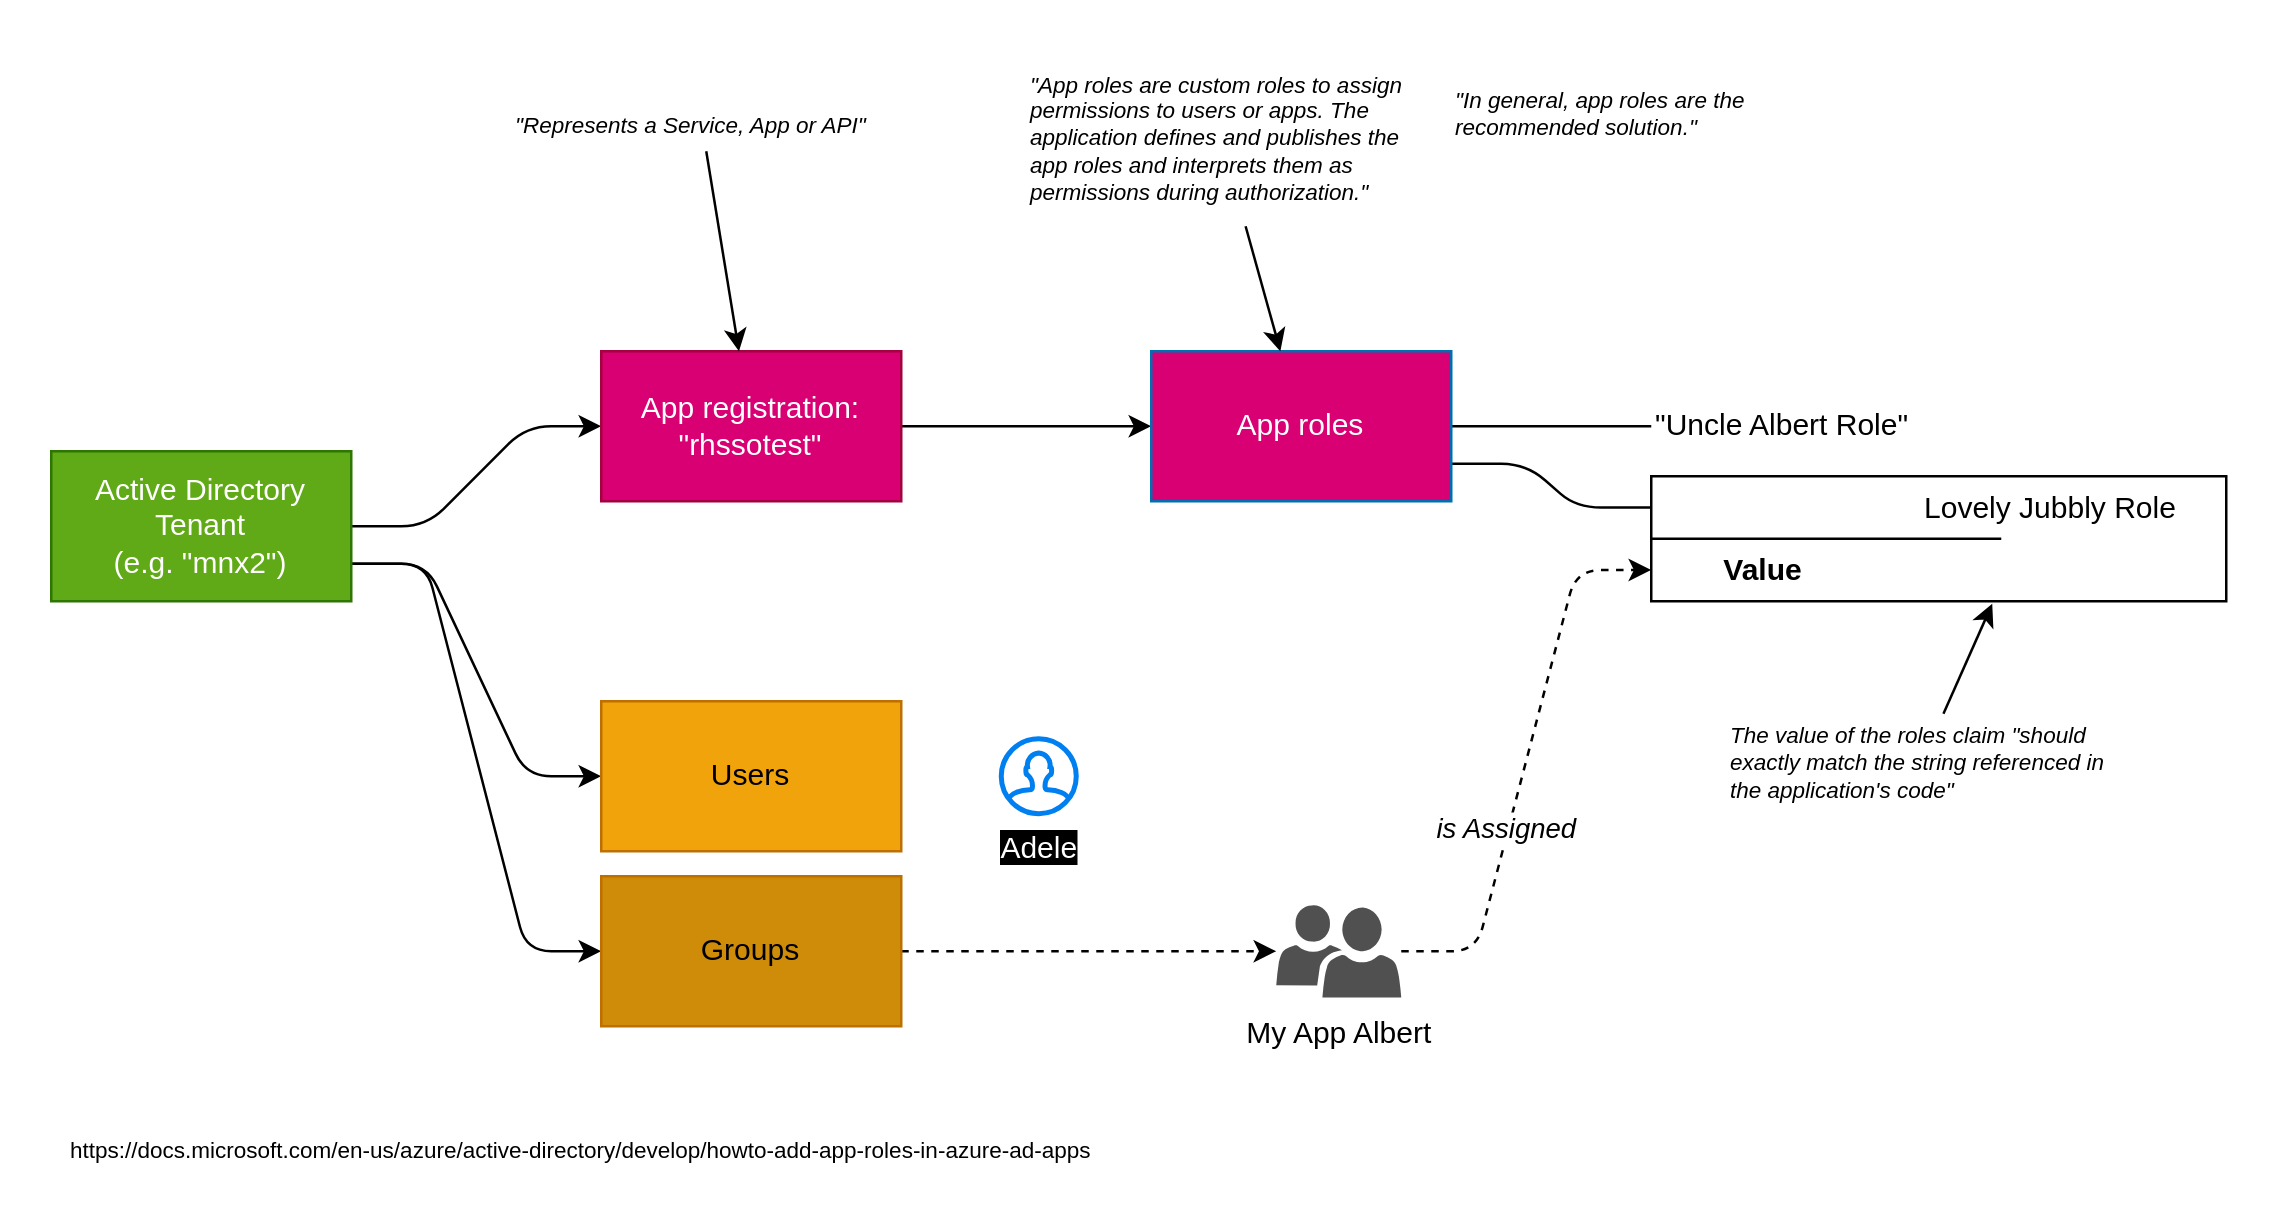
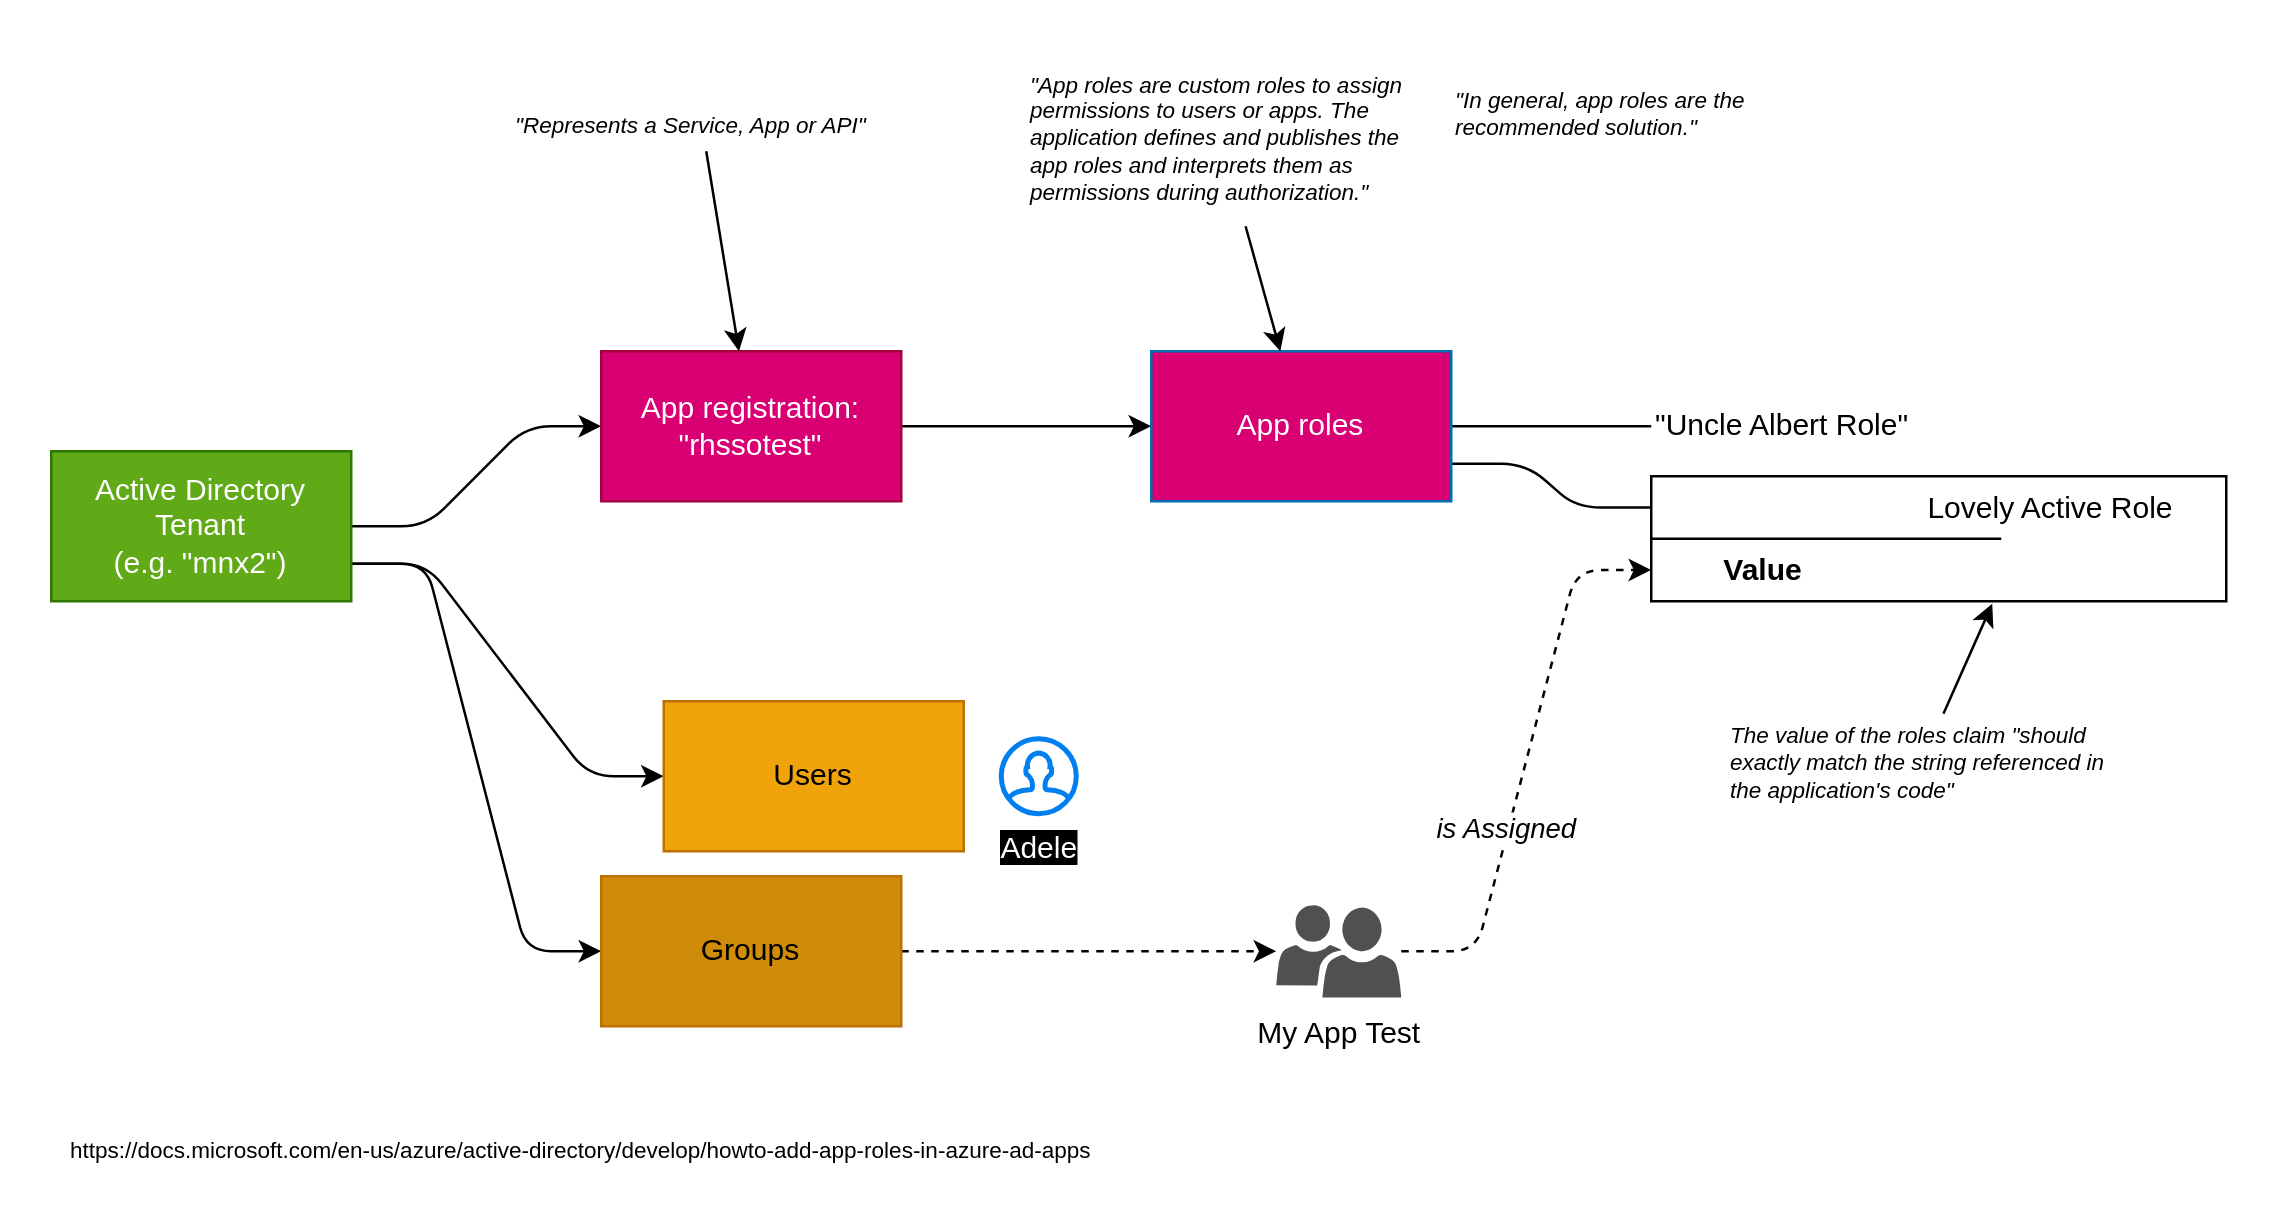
  <mxCell id="0" />
  <mxCell id="1" parent="0" />
  <mxCell id="2" value="" style="edgeStyle=entityRelationEdgeStyle;html=1;" edge="1" parent="1" source="5" target="7"><mxGeometry relative="1" as="geometry" /></mxCell>
  <mxCell id="3" style="edgeStyle=entityRelationEdgeStyle;html=1;exitX=1;exitY=0.75;exitDx=0;exitDy=0;entryX=0;entryY=0.5;entryDx=0;entryDy=0;" edge="1" parent="1" source="5" target="12"><mxGeometry relative="1" as="geometry" /></mxCell>
  <mxCell id="4" style="edgeStyle=entityRelationEdgeStyle;html=1;exitX=1;exitY=0.75;exitDx=0;exitDy=0;entryX=0;entryY=0.5;entryDx=0;entryDy=0;" edge="1" parent="1" source="5" target="15"><mxGeometry relative="1" as="geometry" /></mxCell>
  <mxCell id="5" value="Active Directory Tenant&lt;br&gt;(e.g. &quot;mnx2&quot;)" style="rounded=0;whiteSpace=wrap;html=1;fillColor=#60a917;strokeColor=#2D7600;fontColor=#ffffff;" vertex="1" parent="1"><mxGeometry x="20" y="180" width="120" height="60" as="geometry" /></mxCell>
  <mxCell id="6" value="" style="edgeStyle=none;html=1;" edge="1" parent="1" source="7" target="10"><mxGeometry relative="1" as="geometry" /></mxCell>
  <mxCell id="7" value="App registration: &quot;rhssotest&quot;" style="whiteSpace=wrap;html=1;rounded=0;fontColor=#ffffff;strokeColor=#A50040;fillColor=#d80073;" vertex="1" parent="1"><mxGeometry x="240" y="140" width="120" height="60" as="geometry" /></mxCell>
  <mxCell id="8" style="edgeStyle=entityRelationEdgeStyle;html=1;endArrow=none;endFill=0;" edge="1" parent="1" source="10" target="11"><mxGeometry relative="1" as="geometry" /></mxCell>
  <mxCell id="9" style="edgeStyle=entityRelationEdgeStyle;html=1;exitX=1;exitY=0.75;exitDx=0;exitDy=0;entryX=0;entryY=0.5;entryDx=0;entryDy=0;endArrow=none;endFill=0;" edge="1" parent="1" source="10" target="27"><mxGeometry relative="1" as="geometry" /></mxCell>
  <mxCell id="10" value="App roles" style="whiteSpace=wrap;html=1;rounded=0;fontColor=#ffffff;strokeColor=#006EAF;fillColor=#d80073;" vertex="1" parent="1"><mxGeometry x="460" y="140" width="120" height="60" as="geometry" /></mxCell>
  <mxCell id="11" value="&quot;Uncle Albert Role&quot;" style="text;html=1;strokeColor=none;fillColor=none;align=left;verticalAlign=middle;whiteSpace=wrap;rounded=0;" vertex="1" parent="1"><mxGeometry x="660" y="160" width="120" height="20" as="geometry" /></mxCell>
- <mxCell id="12" value="Users" style="whiteSpace=wrap;html=1;rounded=0;fontColor=#000000;strokeColor=#BD7000;fillColor=#f0a30a;" vertex="1" parent="1"><mxGeometry x="240" y="280" width="120" height="60" as="geometry" /></mxCell>
+ <mxCell id="12" value="Users" style="whiteSpace=wrap;html=1;rounded=0;fontColor=#000000;strokeColor=#BD7000;fillColor=#f0a30a;" vertex="1" parent="1"><mxGeometry x="265" y="280" width="120" height="60" as="geometry" /></mxCell>
  <mxCell id="13" value="&lt;font color=&quot;#ffffff&quot; style=&quot;background-color: rgb(0 , 0 , 0)&quot;&gt;Adele&lt;/font&gt;" style="html=1;verticalLabelPosition=bottom;align=center;labelBackgroundColor=#ffffff;verticalAlign=top;strokeWidth=2;strokeColor=#0080F0;shadow=0;dashed=0;shape=mxgraph.ios7.icons.user;" vertex="1" parent="1"><mxGeometry x="400" y="295" width="30" height="30" as="geometry" /></mxCell>
  <mxCell id="14" style="edgeStyle=entityRelationEdgeStyle;html=1;dashed=1;" edge="1" parent="1" source="15" target="18"><mxGeometry relative="1" as="geometry" /></mxCell>
  <mxCell id="15" value="Groups" style="whiteSpace=wrap;html=1;rounded=0;fontColor=#000000;strokeColor=#BD7000;fillColor=#CF8C09;" vertex="1" parent="1"><mxGeometry x="240" y="350" width="120" height="60" as="geometry" /></mxCell>
  <mxCell id="16" style="edgeStyle=entityRelationEdgeStyle;html=1;entryX=0;entryY=0.5;entryDx=0;entryDy=0;dashed=1;" edge="1" parent="1" source="18" target="29"><mxGeometry relative="1" as="geometry" /></mxCell>
  <mxCell id="17" value="is Assigned" style="edgeLabel;html=1;align=center;verticalAlign=middle;resizable=0;points=[];fontStyle=2" vertex="1" connectable="0" parent="16"><mxGeometry x="-0.259" y="2" relative="1" as="geometry"><mxPoint as="offset" /></mxGeometry></mxCell>
- <mxCell id="18" value="My App Albert" style="pointerEvents=1;shadow=0;dashed=0;html=1;strokeColor=none;labelPosition=center;verticalLabelPosition=bottom;verticalAlign=top;align=center;fillColor=#505050;shape=mxgraph.mscae.intune.user_group" vertex="1" parent="1"><mxGeometry x="510" y="361.5" width="50" height="37" as="geometry" /></mxCell>
+ <mxCell id="18" value="My App Test" style="pointerEvents=1;shadow=0;dashed=0;html=1;strokeColor=none;labelPosition=center;verticalLabelPosition=bottom;verticalAlign=top;align=center;fillColor=#505050;shape=mxgraph.mscae.intune.user_group" vertex="1" parent="1"><mxGeometry x="510" y="361.5" width="50" height="37" as="geometry" /></mxCell>
  <mxCell id="19" style="html=1;fontSize=9;" edge="1" parent="1" source="20" target="10"><mxGeometry relative="1" as="geometry" /></mxCell>
  <mxCell id="20" value="&quot;App roles are custom roles to assign permissions to users or apps. The application defines and publishes the app roles and interprets them as permissions during authorization.&quot;" style="text;html=1;strokeColor=none;fillColor=none;align=left;verticalAlign=middle;whiteSpace=wrap;rounded=0;fontSize=9;fontStyle=2" vertex="1" parent="1"><mxGeometry x="410" y="20" width="156" height="70" as="geometry" /></mxCell>
  <mxCell id="21" value="https://docs.microsoft.com/en-us/azure/active-directory/develop/howto-add-app-roles-in-azure-ad-apps" style="text;html=1;strokeColor=none;fillColor=none;align=left;verticalAlign=middle;whiteSpace=wrap;rounded=0;fontSize=9;" vertex="1" parent="1"><mxGeometry x="26" y="450" width="540" height="20" as="geometry" /></mxCell>
  <mxCell id="22" value="&quot;Represents a Service, App or API&quot;" style="text;html=1;strokeColor=none;fillColor=none;align=left;verticalAlign=middle;whiteSpace=wrap;rounded=0;fontSize=9;fontStyle=2" vertex="1" parent="1"><mxGeometry x="204" y="40" width="156" height="20" as="geometry" /></mxCell>
  <mxCell id="23" style="html=1;fontSize=9;exitX=0.5;exitY=1;exitDx=0;exitDy=0;" edge="1" parent="1" source="22" target="7"><mxGeometry relative="1" as="geometry"><mxPoint x="507.739" y="100" as="sourcePoint" /><mxPoint x="521.652" y="150" as="targetPoint" /></mxGeometry></mxCell>
  <mxCell id="24" value="The value of the roles claim &quot;should exactly match the string referenced in the application's code&quot;" style="text;html=1;strokeColor=none;fillColor=none;align=left;verticalAlign=middle;whiteSpace=wrap;rounded=0;fontSize=9;fontStyle=2" vertex="1" parent="1"><mxGeometry x="690" y="285" width="156" height="40" as="geometry" /></mxCell>
  <mxCell id="25" style="html=1;fontSize=9;entryX=0.593;entryY=1.041;entryDx=0;entryDy=0;entryPerimeter=0;" edge="1" parent="1" source="24" target="29"><mxGeometry relative="1" as="geometry"><mxPoint x="760" y="300" as="sourcePoint" /><mxPoint x="521.652" y="150" as="targetPoint" /></mxGeometry></mxCell>
  <mxCell id="26" value="" style="shape=table;startSize=0;container=1;collapsible=0;childLayout=tableLayout;fontSize=9;" vertex="1" parent="1"><mxGeometry x="660" y="190" width="230" height="50" as="geometry" /></mxCell>
  <mxCell id="27" value="" style="shape=partialRectangle;collapsible=0;dropTarget=0;pointerEvents=0;fillColor=none;top=0;left=0;bottom=0;right=0;points=[[0,0.5],[1,0.5]];portConstraint=eastwest;" vertex="1" parent="26"><mxGeometry width="230" height="25" as="geometry" /></mxCell>
- <mxCell id="28" value="Lovely Jubbly Role" style="shape=partialRectangle;html=1;whiteSpace=wrap;connectable=0;overflow=hidden;fillColor=none;top=0;left=0;bottom=0;right=0;pointerEvents=1;" vertex="1" parent="27"><mxGeometry x="90" width="140" height="25" as="geometry" /></mxCell>
+ <mxCell id="28" value="Lovely Active Role" style="shape=partialRectangle;html=1;whiteSpace=wrap;connectable=0;overflow=hidden;fillColor=none;top=0;left=0;bottom=0;right=0;pointerEvents=1;" vertex="1" parent="27"><mxGeometry x="90" width="140" height="25" as="geometry" /></mxCell>
  <mxCell id="29" value="" style="shape=partialRectangle;collapsible=0;dropTarget=0;pointerEvents=0;fillColor=none;top=0;left=0;bottom=0;right=0;points=[[0,0.5],[1,0.5]];portConstraint=eastwest;" vertex="1" parent="26"><mxGeometry y="25" width="230" height="25" as="geometry" /></mxCell>
  <mxCell id="30" value="&lt;b&gt;Value&lt;/b&gt;" style="shape=partialRectangle;html=1;whiteSpace=wrap;connectable=0;overflow=hidden;fillColor=none;top=0;left=0;bottom=0;right=0;pointerEvents=1;" vertex="1" parent="29"><mxGeometry width="90" height="25" as="geometry" /></mxCell>
  <mxCell id="31" value="&quot;In general, app roles are the recommended solution.&quot;" style="text;html=1;strokeColor=none;fillColor=none;align=left;verticalAlign=middle;whiteSpace=wrap;rounded=0;fontSize=9;fontStyle=2" vertex="1" parent="1"><mxGeometry x="580" y="30" width="156" height="30" as="geometry" /></mxCell>
